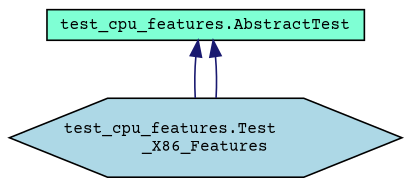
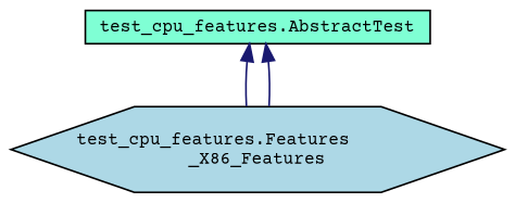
  digraph {
    fontname="Courier Prime"
    node [color=black fontname="Courier Prime" fontsize=10 style=filled]
    edge [color=midnightblue dir=back fontname="Courier Prime" fontsize=10 labelfontname=Helvetica labelfontsize=10 style=solid]
-   n1 [fillcolor=lightblue fontcolor=black height=0.2 label="test_cpu_features.Test\l_X86_Features" shape=hexagon width=0.4]
+   n1 [fillcolor=lightblue fontcolor=black height=0.2 label="test_cpu_features.Features\l_X86_Features" shape=hexagon width=0.4]
    n2 [fillcolor=aquamarine height=0.2 label="test_cpu_features.AbstractTest" shape=box width=0.4]
    n2 -> n1
    n2 -> n1
  }
